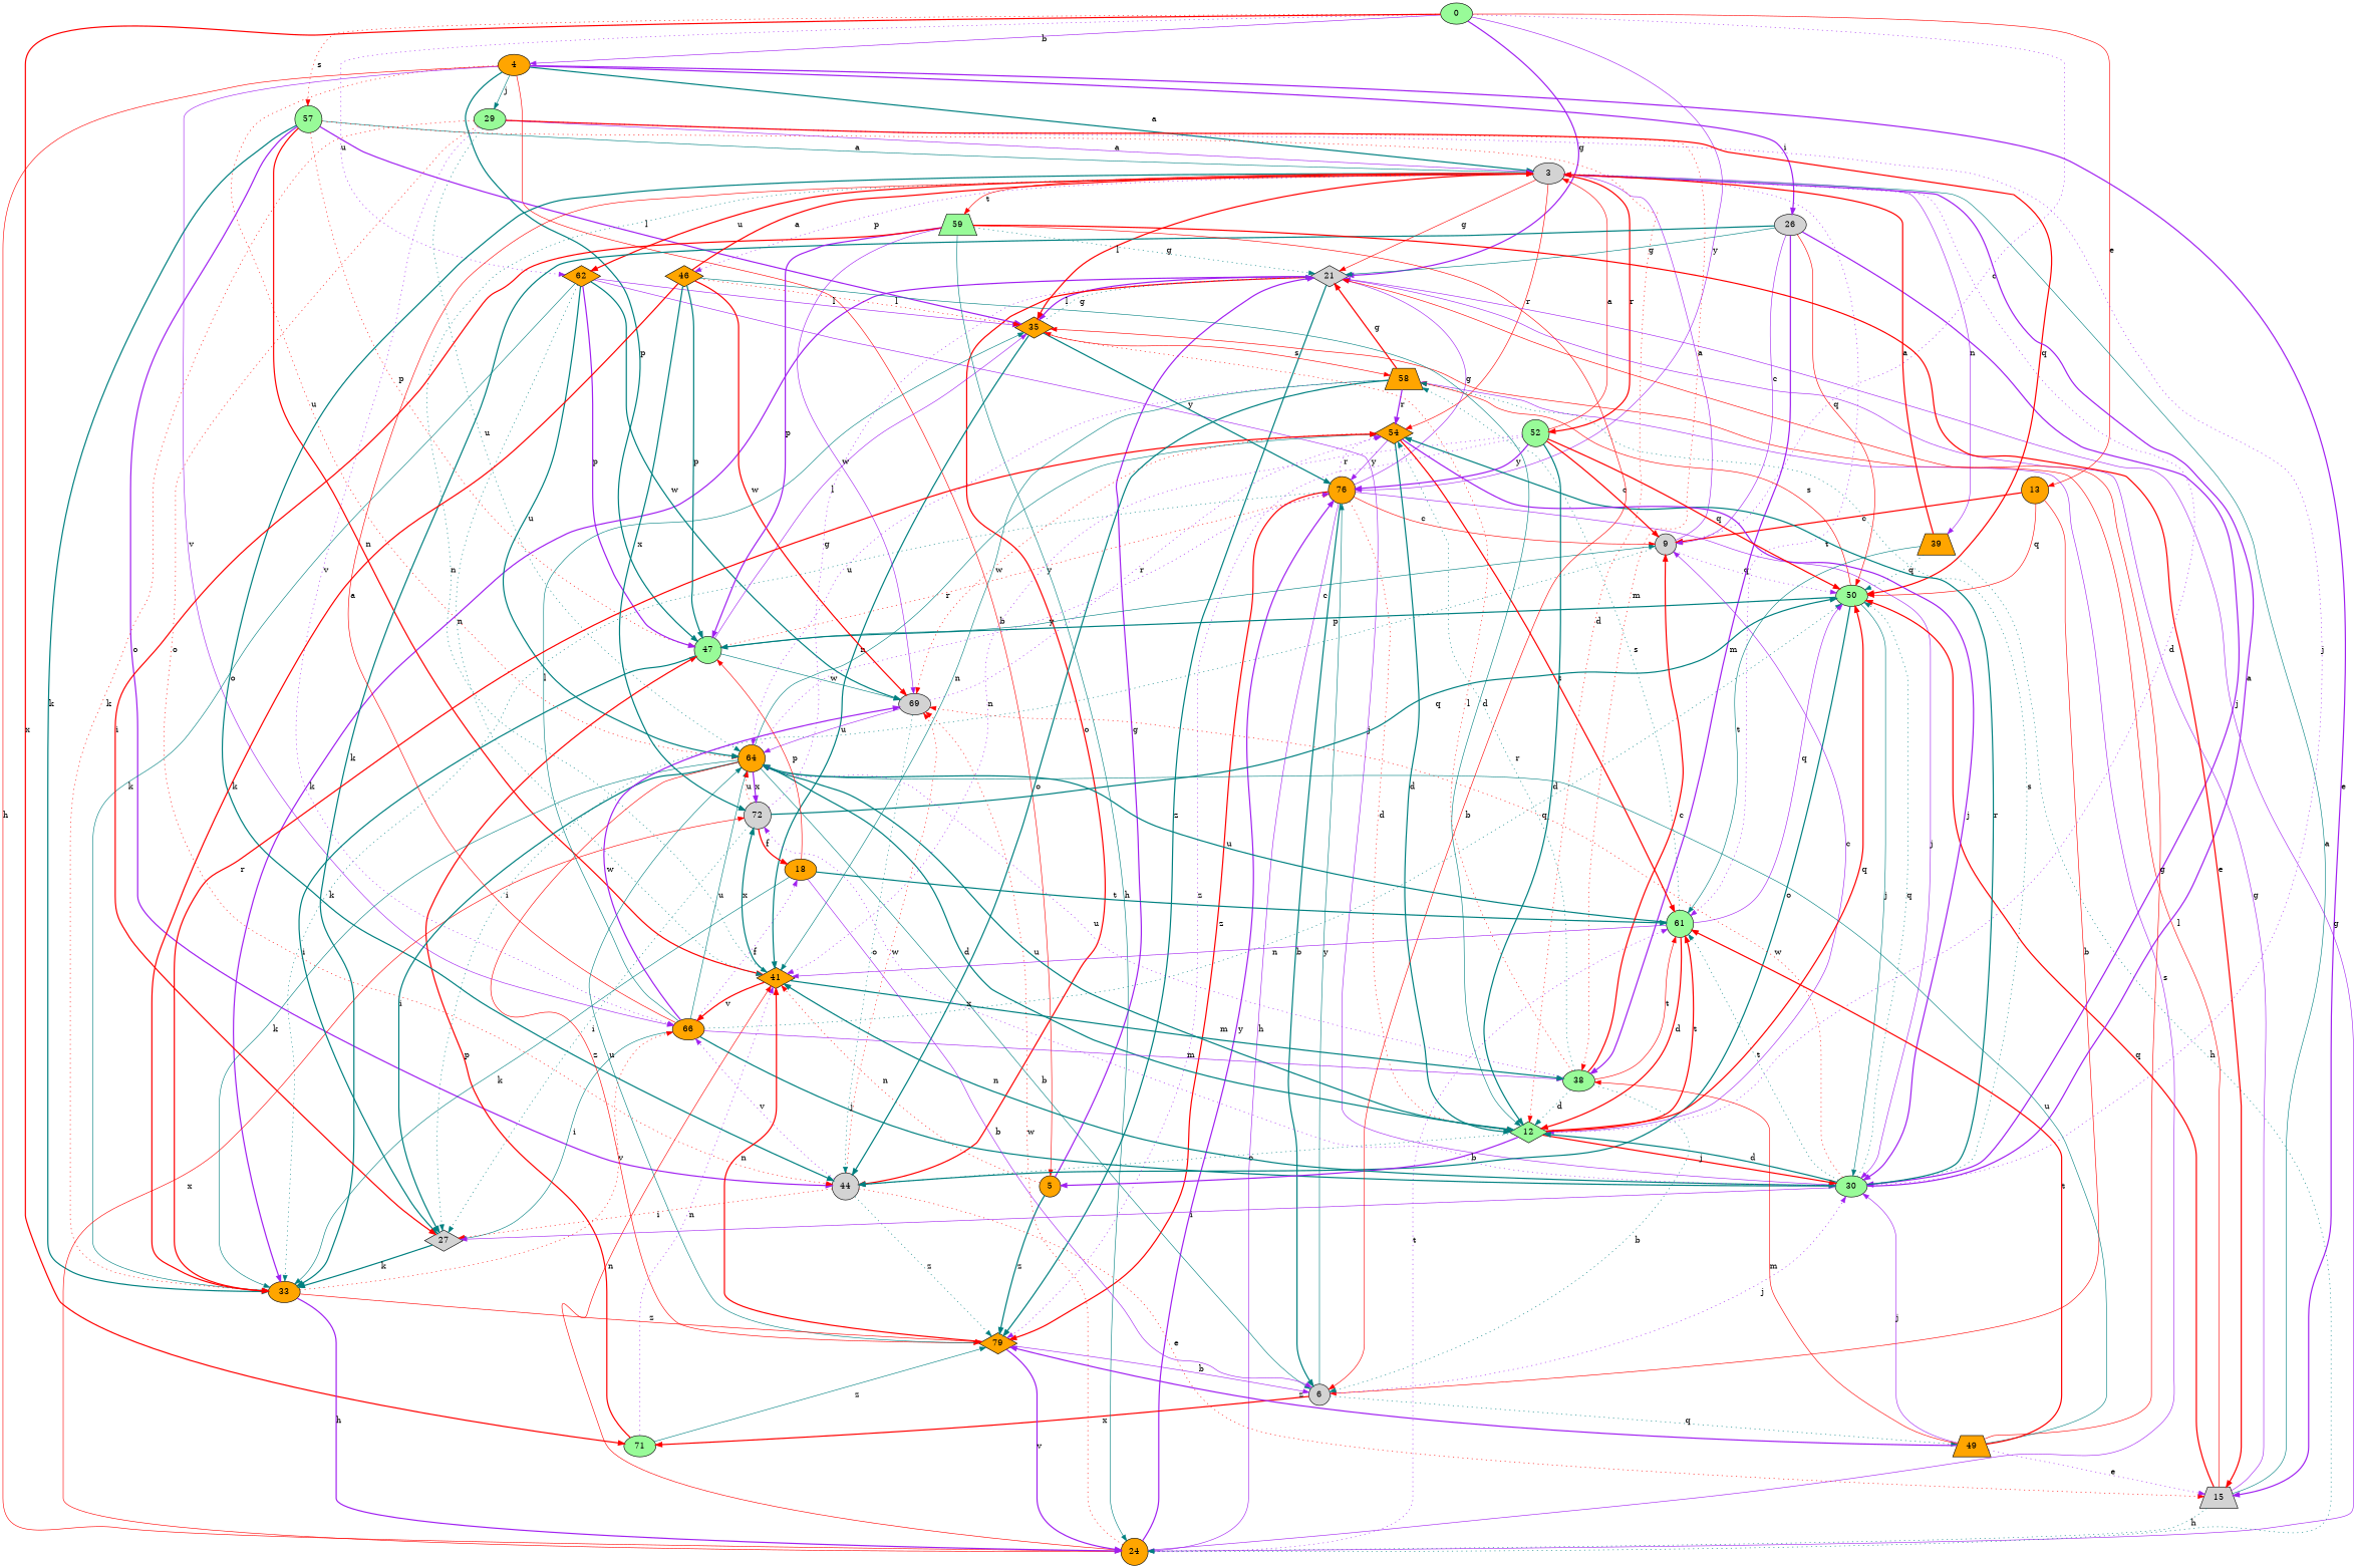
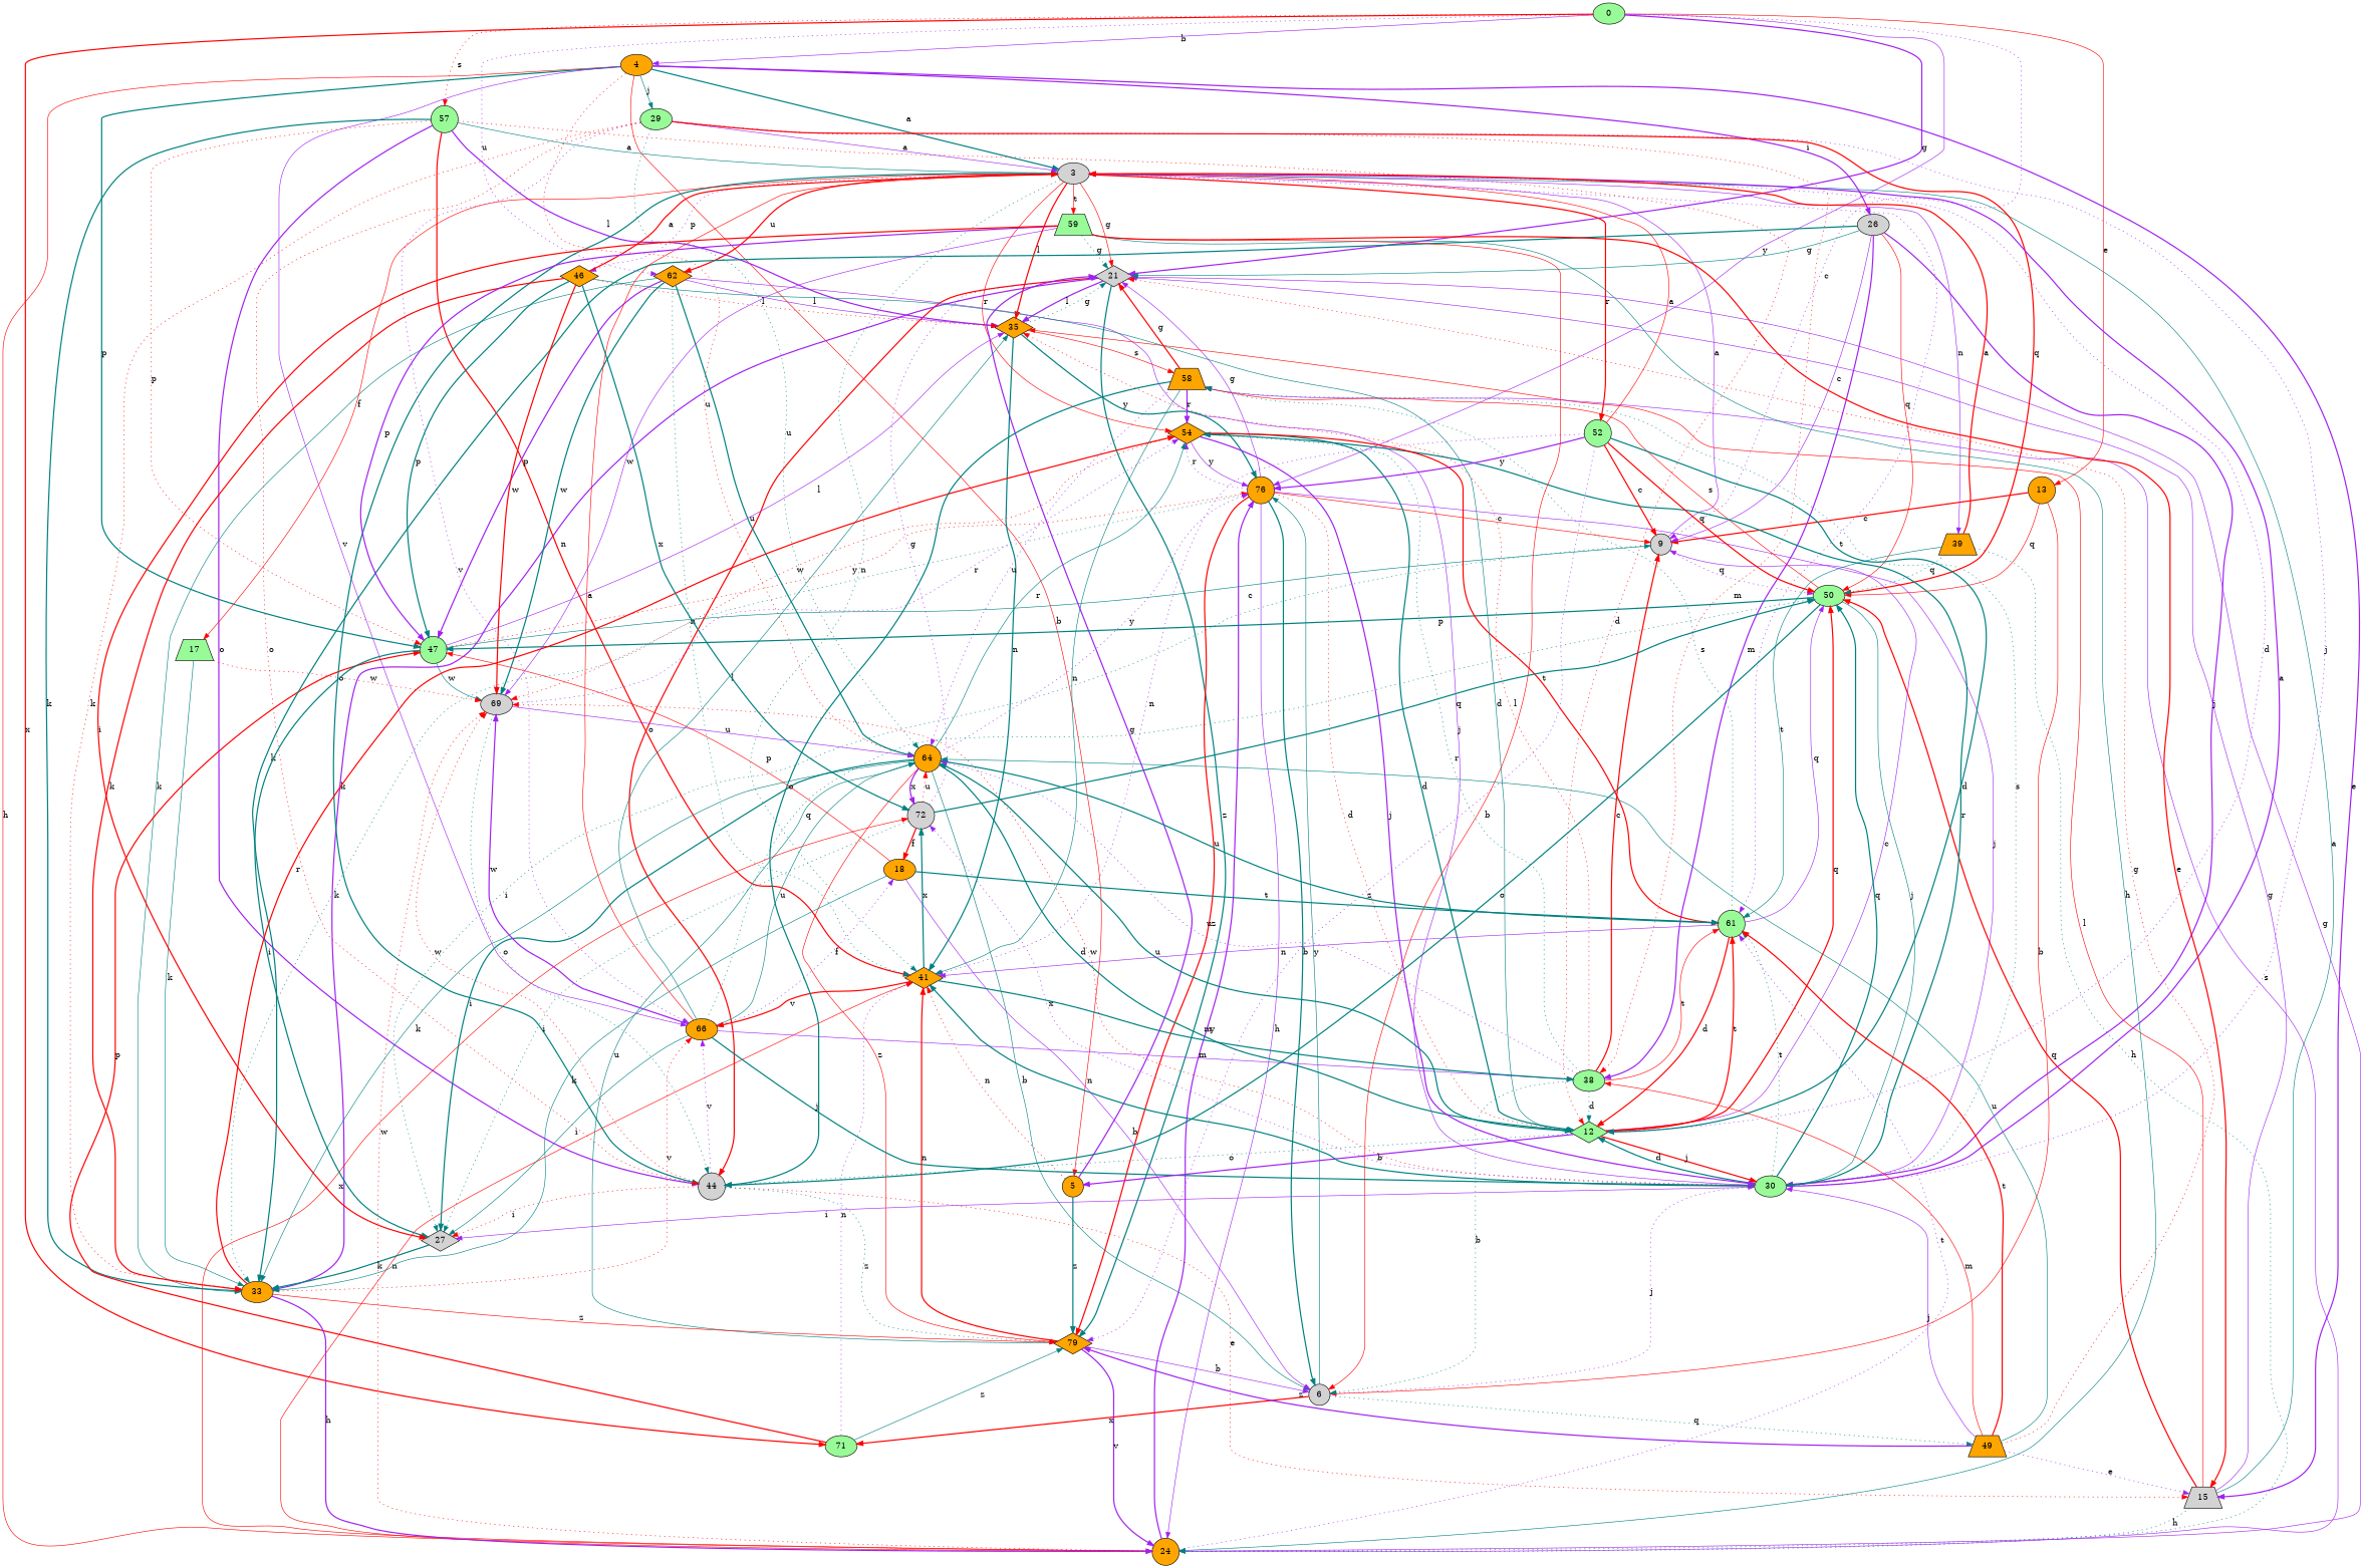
  strict digraph {
    node [fillcolor=orange shape=ellipse style=filled]
    edge [color=teal style=bold]
    0 [fillcolor=palegreen]
    4
    9 [fillcolor=lightgrey shape=circle]
    13 [shape=circle]
    21 [fillcolor=lightgrey shape=diamond]
    57 [fillcolor=palegreen shape=circle]
    62 [shape=diamond]
    71 [fillcolor=palegreen]
    76 [shape=circle]
    3 [fillcolor=lightgrey]
    5 [shape=circle]
    15 [fillcolor=lightgrey shape=trapezium]
    24 [shape=circle]
    26 [fillcolor=lightgrey]
    29 [fillcolor=palegreen]
    47 [fillcolor=palegreen shape=circle]
    64 [shape=circle]
    66
    27 [fillcolor=lightgrey shape=diamond]
    50 [fillcolor=palegreen]
    6 [fillcolor=lightgrey shape=circle]
    35 [shape=diamond]
    44 [fillcolor=lightgrey shape=circle]
    79 [shape=diamond]
    33
    12 [fillcolor=palegreen shape=diamond]
    41 [shape=diamond]
    30 [fillcolor=palegreen]
    69 [fillcolor=lightgrey]
    54 [shape=diamond]
+   17 [fillcolor=palegreen shape=trapezium]
    39 [shape=trapezium]
    46 [shape=diamond]
    52 [fillcolor=palegreen shape=circle]
    59 [fillcolor=palegreen shape=trapezium]
    61 [fillcolor=palegreen shape=circle]
    58 [shape=trapezium]
    72 [fillcolor=lightgrey shape=circle]
    38 [fillcolor=palegreen]
    18
    49 [shape=trapezium]
    0 -> 4 [color=purple label=b style=solid]
    0 -> 9 [color=purple label=c style=dotted]
    0 -> 13 [color=red label=e style=solid]
    0 -> 21 [color=purple label=g]
    0 -> 57 [color=red label=s style=dotted]
    0 -> 62 [color=purple label=u style=dotted]
    0 -> 71 [color=red label=x]
    0 -> 76 [color=purple label=y style=solid]
    4 -> 3 [label=a]
    4 -> 5 [color=red label=b style=solid]
    4 -> 15 [color=purple label=e]
    4 -> 24 [color=red label=h style=solid]
    4 -> 26 [color=purple label=i]
    4 -> 29 [label=j style=solid]
    4 -> 47 [label=p]
    4 -> 64 [color=red label=u style=dotted]
    4 -> 66 [color=purple label=v style=solid]
    9 -> 3 [color=purple label=a style=solid]
    9 -> 27 [label=i style=dotted]
    9 -> 50 [color=purple label=q style=dotted]
    13 -> 9 [color=red label=c]
    13 -> 50 [color=red label=q style=solid]
    13 -> 6 [color=red label=b style=solid]
    21 -> 35 [color=purple label=l]
    21 -> 44 [color=red label=o]
    21 -> 79 [label=z]
    21 -> 33 [color=purple label=k]
    57 -> 3 [label=a style=solid]
    57 -> 47 [color=red label=p style=dotted]
    57 -> 35 [color=purple label=l]
    57 -> 44 [color=purple label=o]
    57 -> 33 [label=k]
    57 -> 12 [color=red label=d style=dotted]
    57 -> 41 [color=red label=n]
    62 -> 47 [color=purple label=p]
    62 -> 64 [label=u]
    62 -> 35 [color=purple label=l style=solid]
    62 -> 33 [label=k style=solid]
    62 -> 41 [label=n style=dotted]
    62 -> 30 [color=purple label=j style=solid]
    62 -> 69 [label=w]
    71 -> 47 [color=red label=p]
    71 -> 79 [label=z style=solid]
    71 -> 41 [color=purple label=n style=dotted]
    76 -> 9 [color=red label=c style=solid]
    76 -> 21 [color=purple label=g style=solid]
    76 -> 24 [color=purple label=h style=solid]
    76 -> 6 [label=b]
    76 -> 79 [color=red label=z]
    76 -> 33 [label=k style=dotted]
    76 -> 12 [color=red label=d style=dotted]
    76 -> 30 [color=purple label=j style=solid]
    76 -> 54 [color=purple label=r style=dotted]
    3 -> 21 [color=red label=g style=solid]
    3 -> 62 [color=red label=u]
    3 -> 35 [color=red label=l]
    3 -> 44 [label=o]
    3 -> 12 [color=purple label=d style=dotted]
    3 -> 41 [label=n style=dotted]
    3 -> 54 [color=red label=r style=solid]
+   3 -> 17 [color=red label=f style=solid]
    3 -> 39 [color=purple label=n style=solid]
    3 -> 46 [color=purple label=p style=dotted]
    3 -> 52 [color=red label=r]
    3 -> 59 [color=red label=t style=solid]
    3 -> 61 [color=purple label=t style=dotted]
    5 -> 21 [color=purple label=g]
    5 -> 79 [label=z]
    5 -> 41 [color=red label=n style=dotted]
    15 -> 21 [color=purple label=g style=solid]
    15 -> 3 [label=a style=solid]
    15 -> 24 [label=h style=dotted]
    15 -> 50 [color=red label=q]
    15 -> 35 [color=red label=l style=solid]
    24 -> 21 [color=purple label=g style=solid]
    24 -> 76 [color=purple label=y]
    24 -> 41 [color=red label=n style=solid]
    24 -> 69 [color=red label=w style=dotted]
    24 -> 61 [color=purple label=t style=dotted]
    24 -> 58 [color=purple label=s style=solid]
    24 -> 72 [color=red label=x style=solid]
    26 -> 9 [color=purple label=c style=solid]
    26 -> 21 [label=g style=solid]
    26 -> 50 [color=red label=q style=solid]
    26 -> 33 [label=k]
    26 -> 30 [color=purple label=j]
    26 -> 38 [color=purple label=m]
    29 -> 3 [color=purple label=a style=solid]
    29 -> 64 [label=u style=dotted]
    29 -> 66 [color=purple label=v style=dotted]
    29 -> 50 [color=red label=q]
    29 -> 44 [color=red label=o style=dotted]
    29 -> 33 [color=red label=k style=dotted]
    29 -> 30 [color=purple label=j style=dotted]
    29 -> 38 [color=red label=m style=dotted]
    47 -> 9 [label=c style=solid]
    47 -> 76 [color=red label=y style=dotted]
    47 -> 27 [label=i]
    47 -> 35 [color=purple label=l style=solid]
    47 -> 69 [label=w style=solid]
    64 -> 76 [color=purple label=y style=dotted]
    64 -> 27 [label=i]
    64 -> 6 [label=b style=solid]
    64 -> 79 [color=red label=z style=solid]
    64 -> 33 [label=k style=solid]
    64 -> 12 [label=d]
    64 -> 54 [label=r style=solid]
    64 -> 72 [color=purple label=x]
    66 -> 3 [color=red label=a style=solid]
    66 -> 64 [label=u style=solid]
    66 -> 27 [label=i style=solid]
    66 -> 50 [label=q style=dotted]
    66 -> 35 [label=l style=solid]
    66 -> 30 [label=j]
    66 -> 69 [color=purple label=w]
    66 -> 38 [color=purple label=m style=solid]
    66 -> 18 [color=purple label=f style=dotted]
    27 -> 33 [label=k]
    50 -> 47 [label=p]
    50 -> 44 [label=o]
    50 -> 30 [label=j style=solid]
    50 -> 58 [color=red label=s style=solid]
    6 -> 71 [color=red label=x]
    6 -> 76 [label=y style=solid]
    6 -> 30 [color=purple label=j style=dotted]
    6 -> 49 [label=q style=dotted]
    35 -> 21 [label=g style=dotted]
    35 -> 76 [label=y]
    35 -> 41 [label=n]
    35 -> 58 [color=red label=s style=solid]
    44 -> 15 [color=red label=e style=dotted]
    44 -> 66 [color=purple label=v style=dotted]
    44 -> 27 [color=red label=i style=dotted]
    44 -> 79 [label=z style=dotted]
    44 -> 69 [color=red label=w style=dotted]
    79 -> 24 [color=purple label=v]
    79 -> 64 [label=u style=solid]
    79 -> 6 [color=purple label=b style=solid]
    79 -> 41 [color=red label=n]
    33 -> 24 [color=purple label=h]
    33 -> 66 [color=red label=v style=dotted]
    33 -> 79 [color=red label=z style=solid]
    33 -> 54 [color=red label=r]
    12 -> 9 [color=purple label=c style=solid]
    12 -> 5 [color=purple label=b]
    12 -> 64 [label=u]
    12 -> 50 [color=red label=q]
    12 -> 44 [label=o style=dotted]
    12 -> 30 [color=red label=j]
    12 -> 61 [color=red label=t]
    41 -> 66 [color=red label=v]
    41 -> 72 [label=x]
    41 -> 38 [label=m]
    30 -> 3 [color=purple label=a]
    30 -> 27 [color=purple label=i style=solid]
-   30 -> 50 [label=q style=dotted]
+   30 -> 50 [label=q]
    30 -> 12 [label=d]
    30 -> 41 [label=n]
    30 -> 69 [color=red label=w style=dotted]
    30 -> 54 [label=r]
    30 -> 61 [label=t style=dotted]
    30 -> 58 [label=s style=dotted]
    30 -> 72 [color=purple label=x style=dotted]
    69 -> 64 [color=purple label=u style=solid]
    69 -> 44 [label=o style=dotted]
    69 -> 54 [color=purple label=r style=dotted]
    54 -> 76 [color=purple label=y style=solid]
    54 -> 12 [label=d]
    54 -> 30 [color=purple label=j]
    54 -> 69 [color=red label=w style=dotted]
    54 -> 61 [color=red label=t]
+   17 -> 33 [label=k style=solid]
+   17 -> 69 [color=red label=w style=dotted]
    39 -> 3 [color=red label=a]
    39 -> 24 [label=h style=dotted]
    39 -> 50 [label=q style=dotted]
    39 -> 61 [label=t style=solid]
    46 -> 3 [color=red label=a]
    46 -> 47 [label=p]
    46 -> 35 [color=red label=l style=dotted]
    46 -> 33 [color=red label=k]
    46 -> 12 [label=d style=solid]
    46 -> 69 [color=red label=w]
    46 -> 72 [label=x]
    52 -> 9 [color=red label=c]
    52 -> 76 [color=purple label=y]
    52 -> 3 [color=red label=a style=solid]
    52 -> 50 [color=red label=q]
    52 -> 79 [color=purple label=z style=dotted]
    52 -> 12 [label=d]
    52 -> 41 [color=purple label=n style=dotted]
    59 -> 21 [label=g style=dotted]
    59 -> 15 [color=red label=e]
    59 -> 24 [label=h style=solid]
    59 -> 47 [color=purple label=p]
    59 -> 27 [color=red label=i]
    59 -> 6 [color=red label=b style=solid]
    59 -> 69 [color=purple label=w style=solid]
    61 -> 64 [label=u]
    61 -> 50 [color=purple label=q style=solid]
    61 -> 12 [color=red label=d]
    61 -> 41 [color=purple label=n style=solid]
    61 -> 58 [label=s style=dotted]
    58 -> 21 [color=red label=g]
    58 -> 64 [color=purple label=u style=dotted]
    58 -> 44 [label=o]
    58 -> 41 [label=n style=solid]
    58 -> 54 [color=purple label=r]
    72 -> 21 [color=purple label=g style=dotted]
    72 -> 64 [color=red label=u style=dotted]
    72 -> 27 [label=i style=dotted]
    72 -> 50 [label=q]
    72 -> 18 [color=red label=f]
    38 -> 9 [color=red label=c]
    38 -> 64 [color=purple label=u style=dotted]
    38 -> 6 [label=b style=dotted]
    38 -> 35 [color=red label=l style=dotted]
    38 -> 12 [label=d style=dotted]
    38 -> 54 [label=r style=dotted]
    38 -> 61 [color=red label=t style=solid]
    18 -> 47 [color=red label=p style=solid]
    18 -> 6 [color=purple label=b style=solid]
    18 -> 33 [label=k style=solid]
    18 -> 61 [label=t]
-   49 -> 21 [color=red label=g style=solid]
+   49 -> 21 [color=red label=g style=dotted]
    49 -> 15 [color=purple label=e style=dotted]
    49 -> 64 [label=u style=solid]
    49 -> 79 [color=purple label=z]
    49 -> 30 [color=purple label=j style=solid]
    49 -> 61 [color=red label=t]
    49 -> 38 [color=red label=m style=solid]
  }
